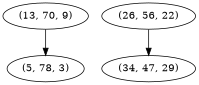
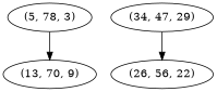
  digraph {
    "(5, 78, 3)"
    "(13, 70, 9)"
    "(26, 56, 22)"
    "(34, 47, 29)"
-   "(13, 70, 9)" -> "(5, 78, 3)"
-   "(26, 56, 22)" -> "(34, 47, 29)"
+   "(5, 78, 3)" -> "(13, 70, 9)"
+   "(34, 47, 29)" -> "(26, 56, 22)"
  }
